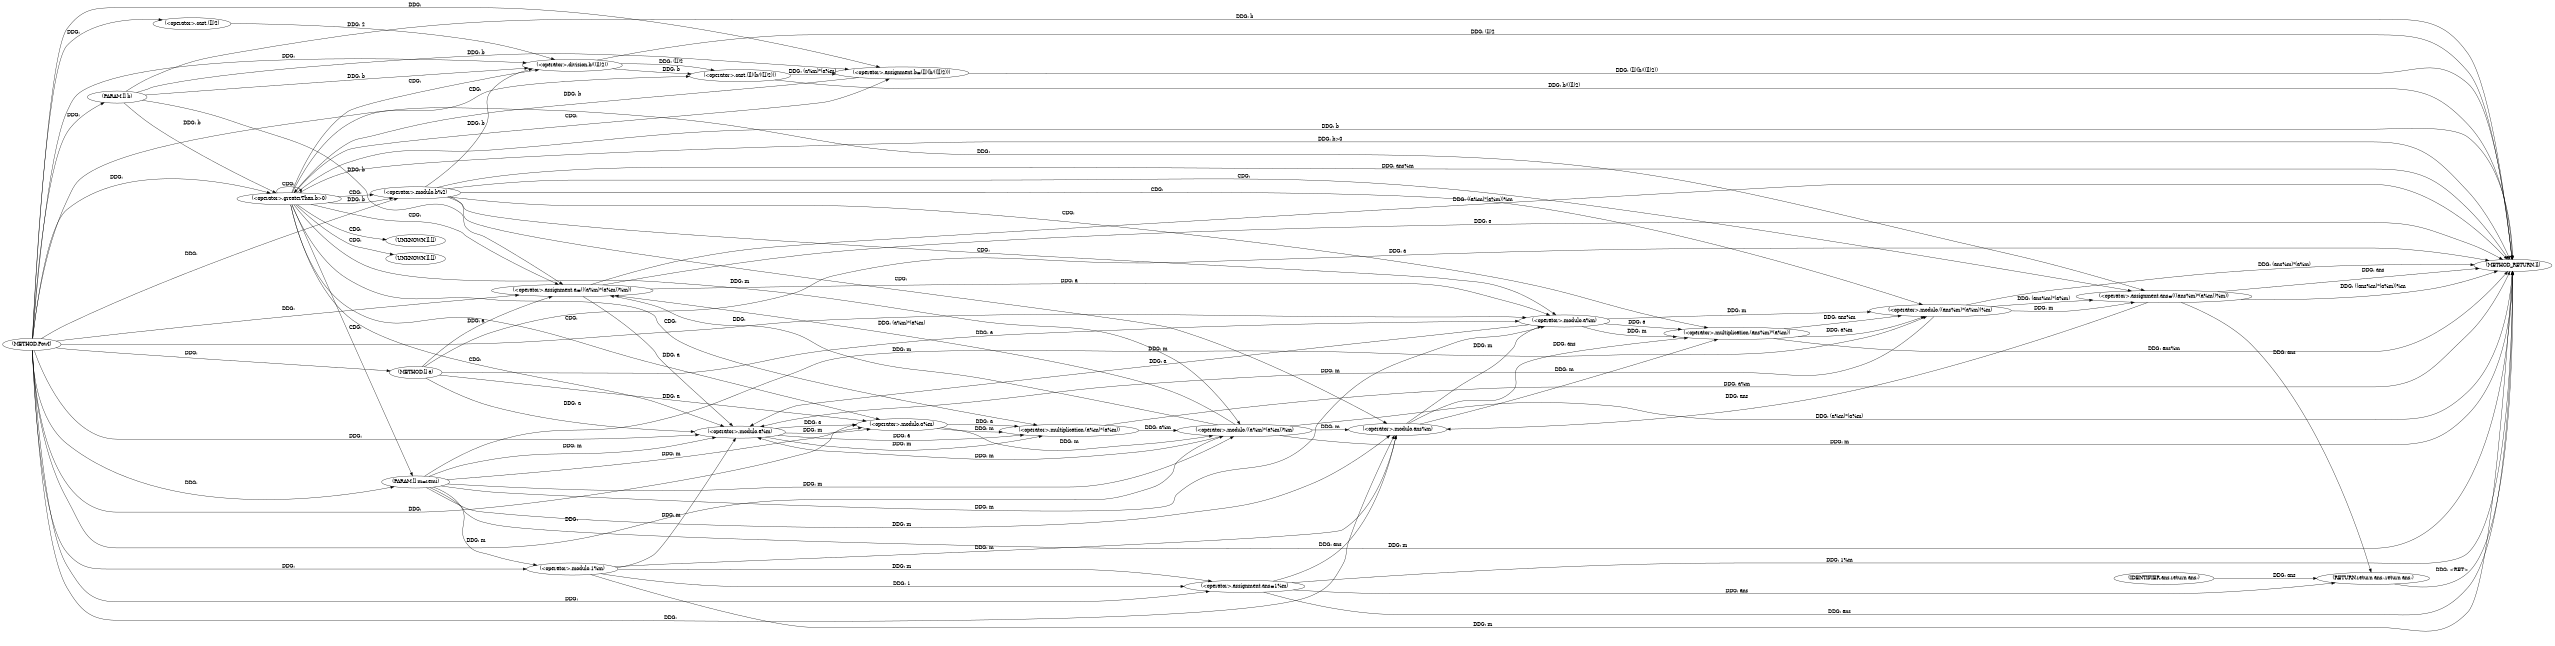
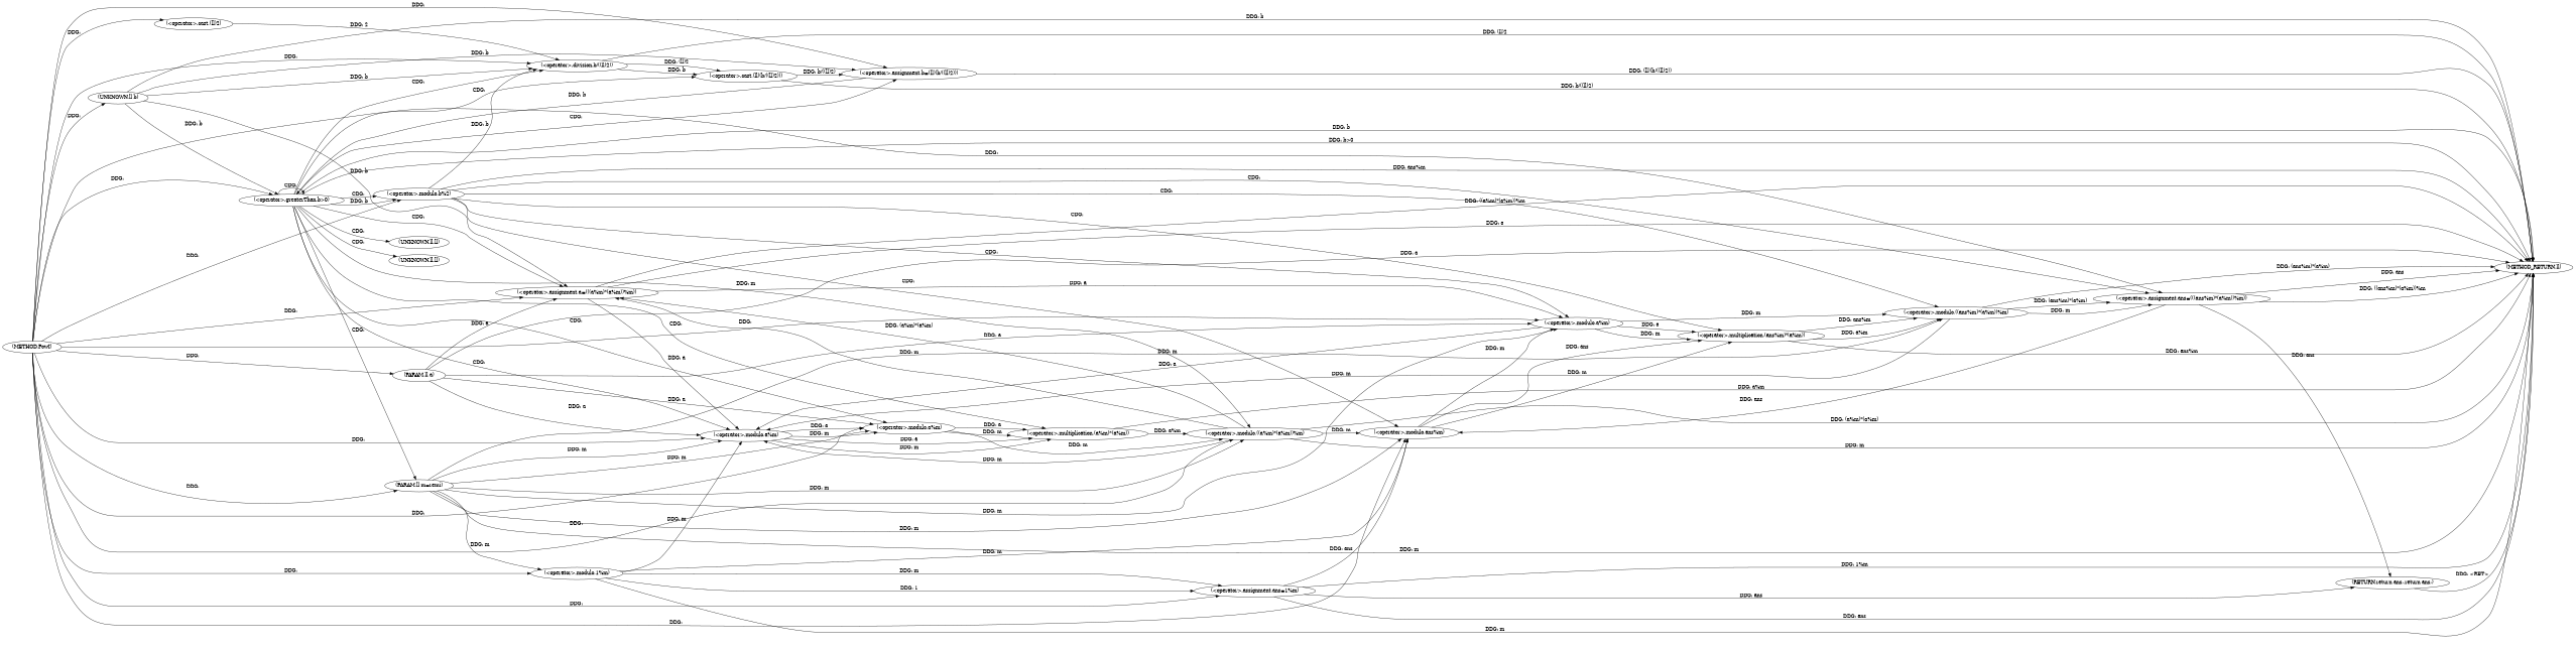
  digraph {
    rankdir=LR
    n1 [label="(METHOD,PowI)"]
-   n2 [label="(METHOD,ll a)"]
-   n3 [label="(PARAM,ll b)"]
+   n2 [label="(PARAM,ll a)"]
+   n3 [label="(UNKNOWN,ll b)"]
    n4 [label="(PARAM,ll m=remi)"]
    n5 [label="(<operator>.assignment,ans=1%m)"]
    n6 [label="(<operator>.greaterThan,b>0)"]
    n7 [label="(<operator>.modulo,1%m)"]
    n8 [label="(<operator>.assignment,a=(((a%m)*(a%m))%m))"]
    n9 [label="(<operator>.assignment,b=(ll)(b/((ll)2)))"]
    n10 [label="(<operator>.modulo,b%2)"]
    n11 [label="(<operator>.assignment,ans=(((ans%m)*(a%m))%m))"]
    n12 [label="(<operator>.modulo,((a%m)*(a%m))%m)"]
    n13 [label="(<operator>.division,b/((ll)2))"]
    n14 [label="(<operator>.modulo,a%m)"]
    n15 [label="(<operator>.modulo,a%m)"]
    n16 [label="(<operator>.cast,(ll)2)"]
    n17 [label="(<operator>.modulo,ans%m)"]
    n18 [label="(<operator>.modulo,a%m)"]
    n19 [label="(METHOD_RETURN,ll)"]
    n20 [label="(<operator>.modulo,((ans%m)*(a%m))%m)"]
    n21 [label="(RETURN,return ans;,return ans;)"]
    n22 [label="(<operator>.cast,(ll)(b/((ll)2)))"]
    n23 [label="(<operator>.multiplication,(a%m)*(a%m))"]
    n24 [label="(UNKNOWN,ll,ll)"]
    n25 [label="(UNKNOWN,ll,ll)"]
-   n26 [label="(IDENTIFIER,ans,return ans;)"]
    n27 [label="(<operator>.multiplication,(ans%m)*(a%m))"]
    n1 -> n2 [label="DDG: "]
    n1 -> n3 [label="DDG: "]
    n1 -> n4 [label="DDG: "]
    n1 -> n5 [label="DDG: "]
    n1 -> n6 [label="DDG: "]
    n1 -> n7 [label="DDG: "]
    n1 -> n8 [label="DDG: "]
    n1 -> n9 [label="DDG: "]
    n1 -> n10 [label="DDG: "]
    n1 -> n11 [label="DDG: "]
    n1 -> n12 [label="DDG: "]
    n1 -> n13 [label="DDG: "]
    n1 -> n14 [label="DDG: "]
    n1 -> n15 [label="DDG: "]
    n1 -> n16 [label="DDG: "]
    n1 -> n17 [label="DDG: "]
    n1 -> n18 [label="DDG: "]
    n2 -> n8 [label="DDG: a"]
    n2 -> n14 [label="DDG: a"]
    n2 -> n15 [label="DDG: a"]
    n2 -> n18 [label="DDG: a"]
    n2 -> n19 [label="DDG: a"]
    n3 -> n6 [label="DDG: b"]
    n3 -> n8 [label="DDG: b"]
    n3 -> n9 [label="DDG: b"]
    n3 -> n13 [label="DDG: b"]
    n3 -> n19 [label="DDG: b"]
    n4 -> n7 [label="DDG: m"]
    n4 -> n12 [label="DDG: m"]
    n4 -> n14 [label="DDG: m"]
    n4 -> n15 [label="DDG: m"]
    n4 -> n17 [label="DDG: m"]
    n4 -> n18 [label="DDG: m"]
    n4 -> n19 [label="DDG: m"]
    n4 -> n20 [label="DDG: m"]
    n5 -> n17 [label="DDG: ans"]
    n5 -> n19 [label="DDG: ans"]
    n5 -> n19 [label="DDG: 1%m"]
    n5 -> n21 [label="DDG: ans"]
    n6 -> n4 [label="CDG: "]
    n6 -> n6 [label="CDG: "]
    n6 -> n8 [label="CDG: "]
    n6 -> n9 [label="CDG: "]
    n6 -> n10 [label="DDG: b"]
    n6 -> n10 [label="CDG: "]
    n6 -> n12 [label="DDG: m"]
    n6 -> n13 [label="CDG: "]
    n6 -> n14 [label="CDG: "]
    n6 -> n15 [label="CDG: "]
    n6 -> n19 [label="DDG: b"]
    n6 -> n19 [label="DDG: b>0"]
    n6 -> n22 [label="CDG: "]
    n6 -> n23 [label="CDG: "]
    n6 -> n24 [label="CDG: "]
    n6 -> n25 [label="CDG: "]
    n7 -> n5 [label="DDG: m"]
    n7 -> n5 [label="DDG: 1"]
    n7 -> n14 [label="DDG: m"]
    n7 -> n17 [label="DDG: m"]
    n7 -> n19 [label="DDG: m"]
    n8 -> n14 [label="DDG: a"]
    n8 -> n18 [label="DDG: a"]
    n8 -> n19 [label="DDG: a"]
    n8 -> n19 [label="DDG: ((a%m)*(a%m))%m"]
    n9 -> n6 [label="DDG: b"]
    n9 -> n19 [label="DDG: (ll)(b/((ll)2))"]
    n10 -> n11 [label="CDG: "]
    n10 -> n13 [label="DDG: b"]
    n10 -> n17 [label="CDG: "]
    n10 -> n18 [label="CDG: "]
    n10 -> n19 [label="DDG: ans%m"]
    n10 -> n20 [label="CDG: "]
    n10 -> n27 [label="CDG: "]
    n11 -> n17 [label="DDG: ans"]
    n11 -> n19 [label="DDG: ans"]
    n11 -> n19 [label="DDG: ((ans%m)*(a%m))%m"]
    n11 -> n21 [label="DDG: ans"]
    n12 -> n8 [label="DDG: (a%m)*(a%m)"]
    n12 -> n8 [label="DDG: m"]
    n12 -> n14 [label="DDG: m"]
    n12 -> n17 [label="DDG: m"]
    n12 -> n19 [label="DDG: (a%m)*(a%m)"]
    n12 -> n19 [label="DDG: m"]
    n13 -> n19 [label="DDG: (ll)2"]
    n13 -> n22 [label="DDG: (ll)2"]
    n13 -> n22 [label="DDG: b"]
    n14 -> n15 [label="DDG: a"]
    n14 -> n15 [label="DDG: m"]
    n14 -> n23 [label="DDG: a"]
    n14 -> n23 [label="DDG: m"]
    n15 -> n12 [label="DDG: m"]
    n15 -> n23 [label="DDG: a"]
    n15 -> n23 [label="DDG: m"]
    n16 -> n13 [label="DDG: 2"]
    n17 -> n18 [label="DDG: m"]
    n17 -> n27 [label="DDG: m"]
    n17 -> n27 [label="DDG: ans"]
    n18 -> n14 [label="DDG: a"]
    n18 -> n20 [label="DDG: m"]
    n18 -> n27 [label="DDG: a"]
    n18 -> n27 [label="DDG: m"]
    n20 -> n11 [label="DDG: (ans%m)*(a%m)"]
    n20 -> n11 [label="DDG: m"]
    n20 -> n14 [label="DDG: m"]
    n20 -> n19 [label="DDG: (ans%m)*(a%m)"]
    n21 -> n19 [label="DDG: <RET>"]
-   n22 -> n9 [label="DDG: (a%m)*(a%m)"]
+   n22 -> n9 [label="DDG: b/((ll)2)"]
    n22 -> n19 [label="DDG: b/((ll)2)"]
    n23 -> n12 [label="DDG: a%m"]
    n23 -> n19 [label="DDG: a%m"]
-   n26 -> n21 [label="DDG: ans"]
    n27 -> n19 [label="DDG: ans%m"]
    n27 -> n20 [label="DDG: a%m"]
    n27 -> n20 [label="DDG: ans%m"]
  }
